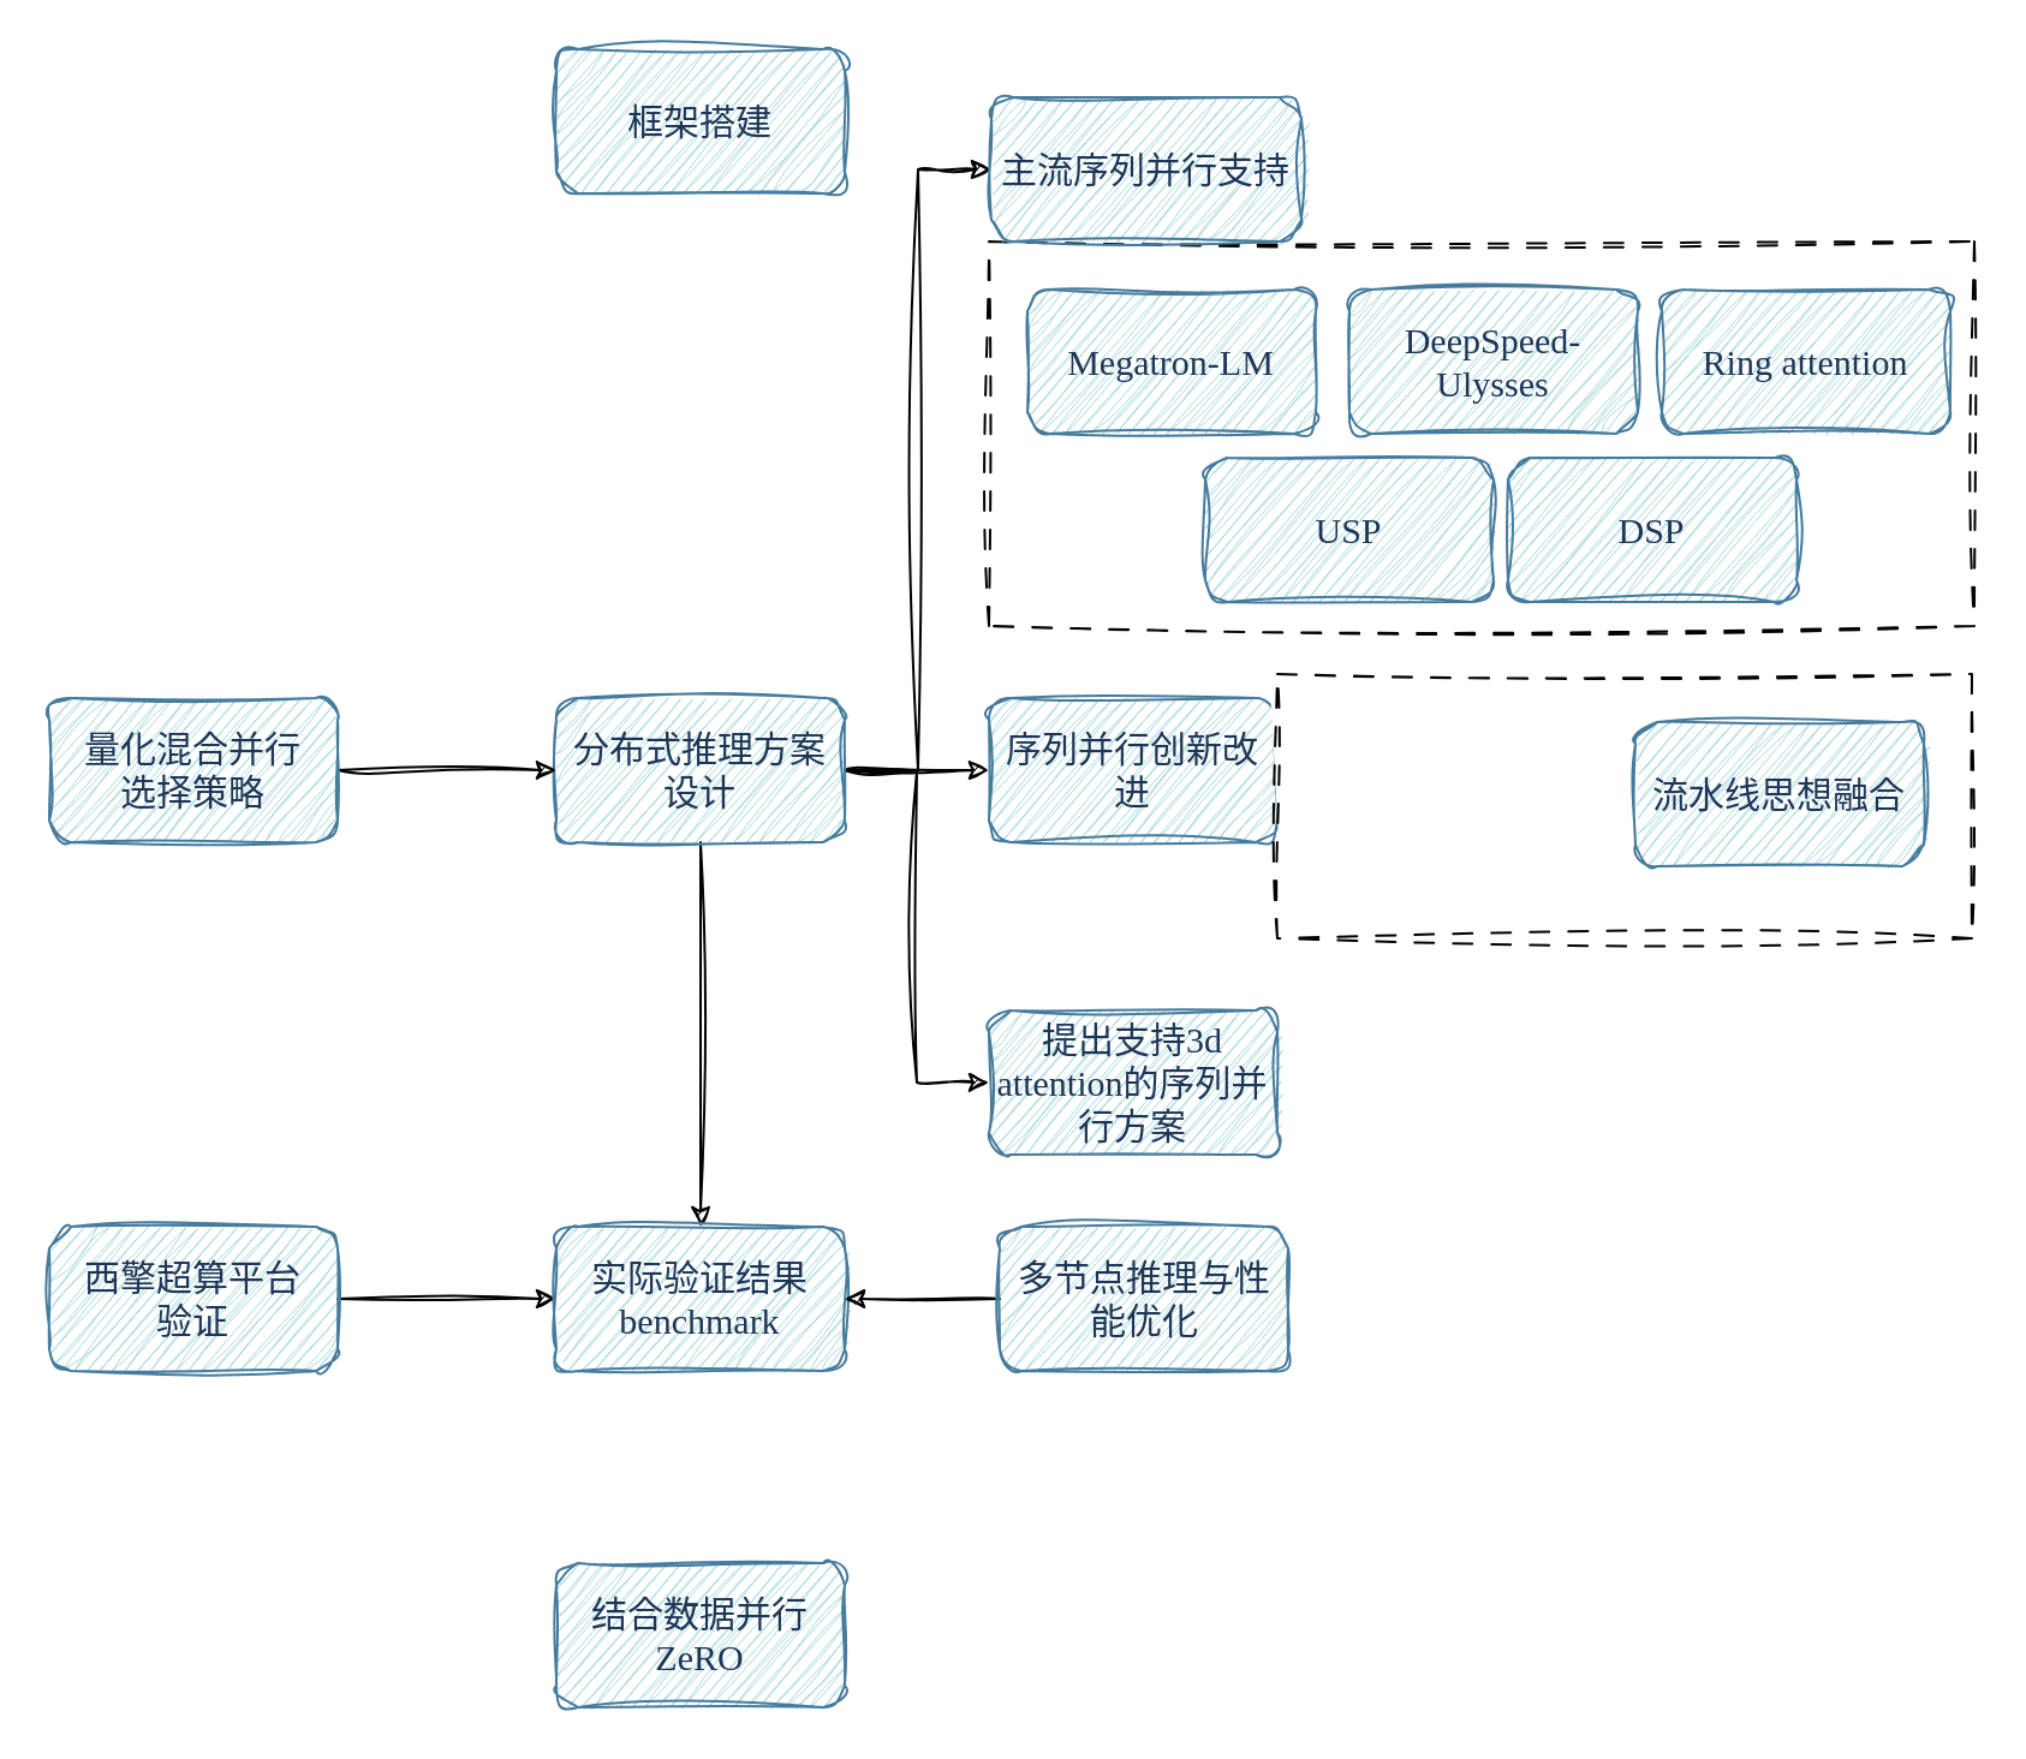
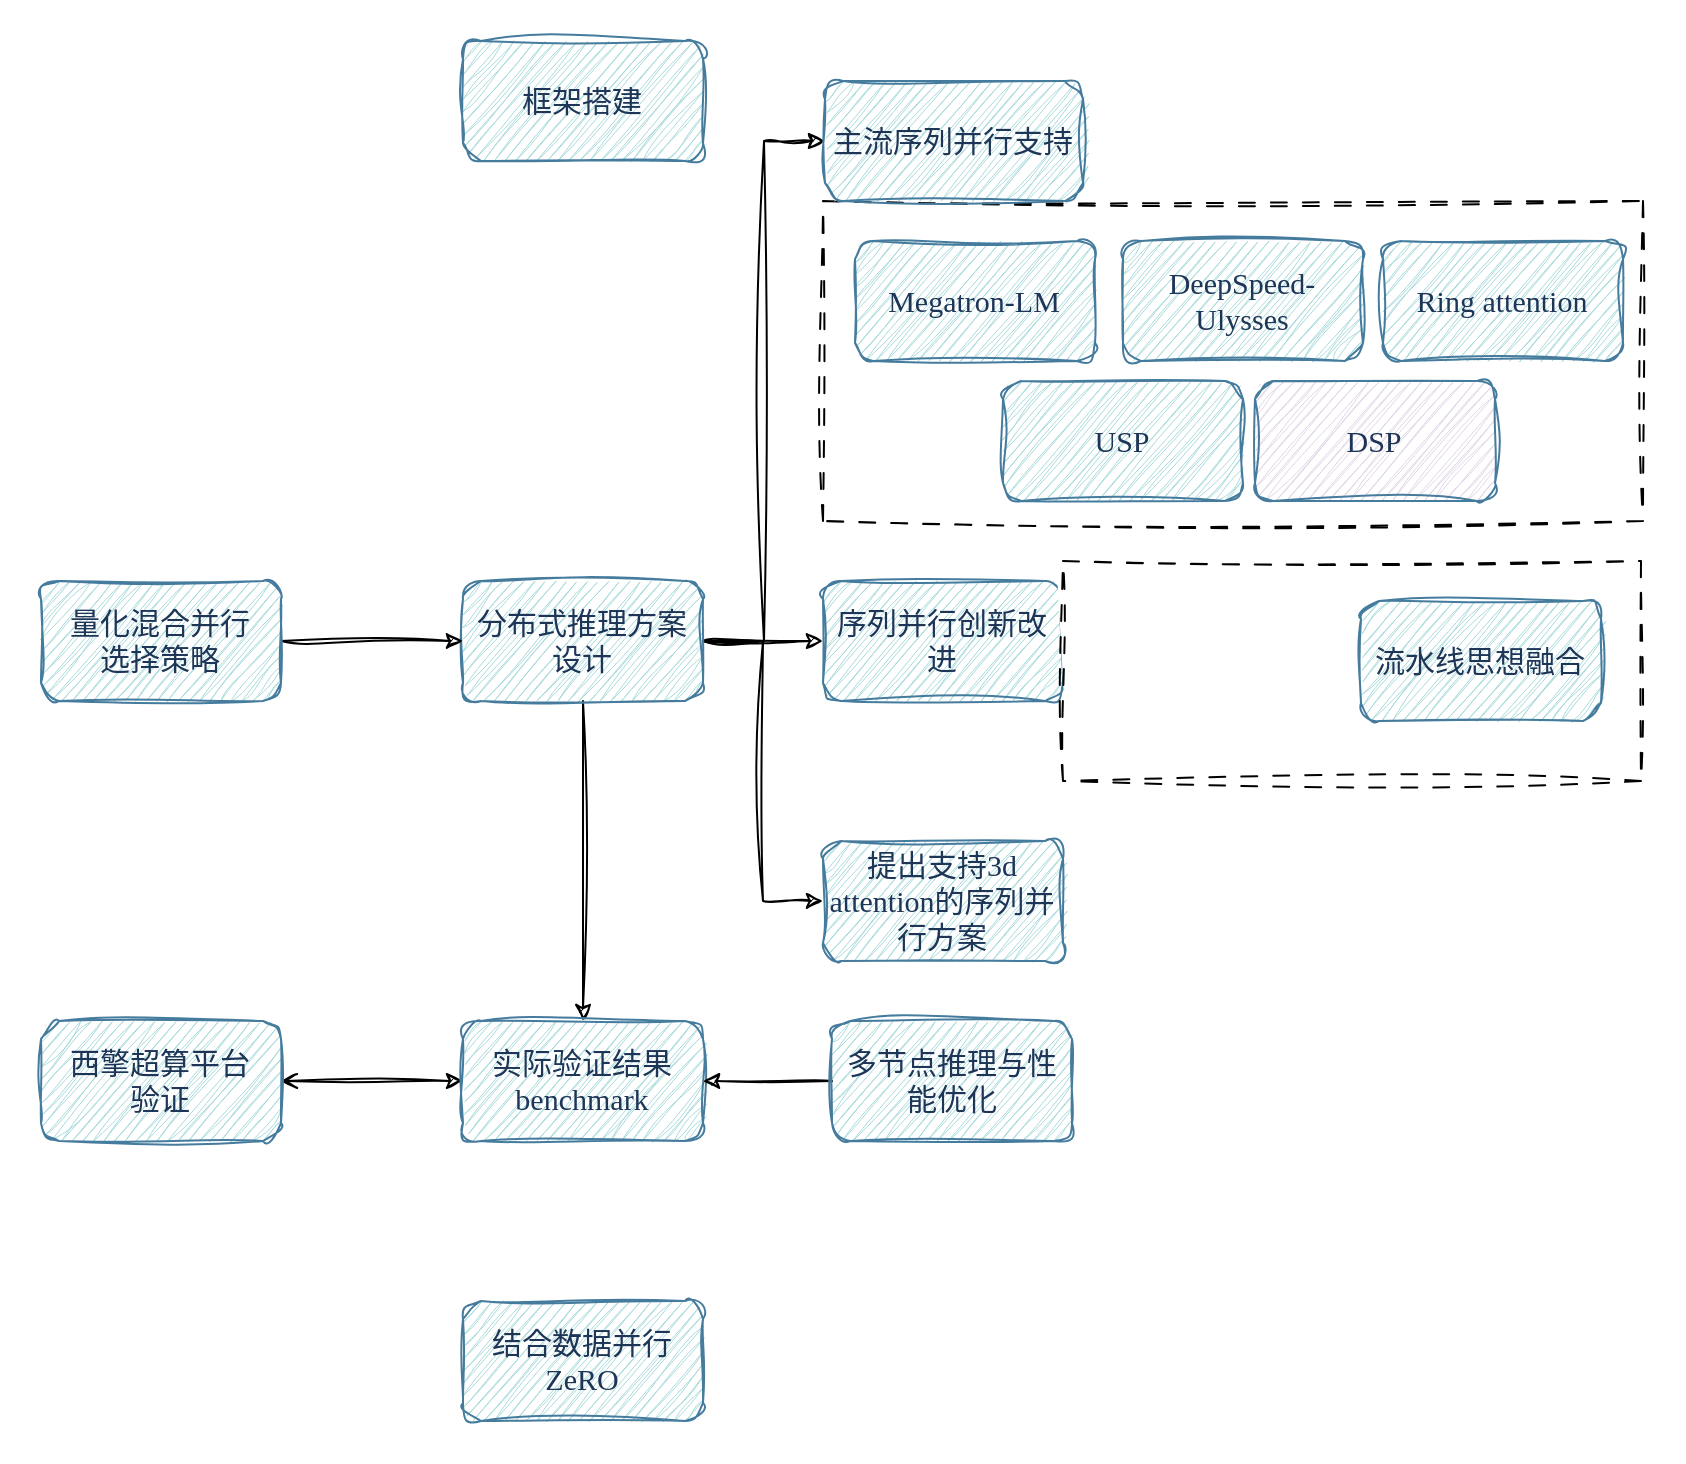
  <mxCell id="0" />
  <mxCell id="1" parent="0" />
  <mxCell id="2" value="&lt;span style=&quot;font-size: 15px;&quot;&gt;框架搭建&lt;/span&gt;" style="rounded=1;whiteSpace=wrap;html=1;labelBackgroundColor=none;fillColor=#A8DADC;strokeColor=#457B9D;fontColor=#1D3557;sketch=1;curveFitting=1;jiggle=2;fontFamily=Comic Sans MS;fontSize=15;" parent="1" vertex="1"><mxGeometry x="231" y="20" width="120" height="60" as="geometry" /></mxCell>
  <mxCell id="3" style="edgeStyle=orthogonalEdgeStyle;rounded=0;sketch=1;hachureGap=4;jiggle=2;curveFitting=1;orthogonalLoop=1;jettySize=auto;html=1;entryX=0;entryY=0.5;entryDx=0;entryDy=0;fontFamily=Comic Sans MS;fontSize=15;" parent="1" source="7" target="22" edge="1"><mxGeometry relative="1" as="geometry" /></mxCell>
  <mxCell id="4" style="edgeStyle=orthogonalEdgeStyle;rounded=0;sketch=1;hachureGap=4;jiggle=2;curveFitting=1;orthogonalLoop=1;jettySize=auto;html=1;entryX=0;entryY=0.5;entryDx=0;entryDy=0;fontFamily=Comic Sans MS;fontSize=15;" parent="1" source="7" target="10" edge="1"><mxGeometry relative="1" as="geometry" /></mxCell>
  <mxCell id="5" style="edgeStyle=orthogonalEdgeStyle;rounded=0;sketch=1;hachureGap=4;jiggle=2;curveFitting=1;orthogonalLoop=1;jettySize=auto;html=1;entryX=0;entryY=0.5;entryDx=0;entryDy=0;fontFamily=Comic Sans MS;fontSize=15;" parent="1" source="7" target="11" edge="1"><mxGeometry relative="1" as="geometry" /></mxCell>
  <mxCell id="6" style="edgeStyle=none;sketch=1;hachureGap=4;jiggle=2;curveFitting=1;html=1;entryX=0.5;entryY=0;entryDx=0;entryDy=0;fontFamily=Architects Daughter;fontSource=https%3A%2F%2Ffonts.googleapis.com%2Fcss%3Ffamily%3DArchitects%2BDaughter;fontSize=16;" edge="1" parent="1" source="7" target="9"><mxGeometry relative="1" as="geometry" /></mxCell>
  <mxCell id="7" value="&lt;span style=&quot;font-size: 15px;&quot;&gt;分布式推理方案设计&lt;/span&gt;" style="whiteSpace=wrap;html=1;rounded=1;labelBackgroundColor=none;fillColor=#A8DADC;strokeColor=#457B9D;fontColor=#1D3557;sketch=1;curveFitting=1;jiggle=2;fontFamily=Comic Sans MS;fontSize=15;" parent="1" vertex="1"><mxGeometry x="231" y="290" width="120" height="60" as="geometry" /></mxCell>
- <mxCell id="8" value="" style="edgeStyle=orthogonalEdgeStyle;rounded=0;sketch=1;hachureGap=4;jiggle=2;curveFitting=1;orthogonalLoop=1;jettySize=auto;html=1;fontFamily=Comic Sans MS;startArrow=classic;startFill=1;endArrow=none;endFill=0;fontSize=15;" parent="1" source="9" target="14" edge="1"><mxGeometry relative="1" as="geometry" /></mxCell>
+ <mxCell id="8" value="" style="edgeStyle=orthogonalEdgeStyle;rounded=0;sketch=1;hachureGap=4;jiggle=2;curveFitting=1;orthogonalLoop=1;jettySize=auto;html=1;fontFamily=Comic Sans MS;startArrow=classic;startFill=1;endArrow=open;endFill=0;fontSize=15;" parent="1" source="9" target="14" edge="1"><mxGeometry relative="1" as="geometry" /></mxCell>
  <mxCell id="9" value="&lt;span style=&quot;font-size: 15px;&quot;&gt;实际验证结果&lt;br&gt;benchmark&lt;br&gt;&lt;/span&gt;" style="whiteSpace=wrap;html=1;rounded=1;labelBackgroundColor=none;fillColor=#A8DADC;strokeColor=#457B9D;fontColor=#1D3557;sketch=1;curveFitting=1;jiggle=2;fontFamily=Comic Sans MS;fontSize=15;" parent="1" vertex="1"><mxGeometry x="231" y="510" width="120" height="60" as="geometry" /></mxCell>
  <mxCell id="10" value="序列并行创新改进" style="whiteSpace=wrap;html=1;rounded=1;labelBackgroundColor=none;fillColor=#A8DADC;strokeColor=#457B9D;fontColor=#1D3557;sketch=1;curveFitting=1;jiggle=2;fontFamily=Comic Sans MS;fontSize=15;" parent="1" vertex="1"><mxGeometry x="411" y="290" width="120" height="60" as="geometry" /></mxCell>
  <mxCell id="11" value="提出支持3d attention的序列并行方案" style="whiteSpace=wrap;html=1;rounded=1;labelBackgroundColor=none;fillColor=#A8DADC;strokeColor=#457B9D;fontColor=#1D3557;sketch=1;curveFitting=1;jiggle=2;fontFamily=Comic Sans MS;fontSize=15;" parent="1" vertex="1"><mxGeometry x="411" y="420" width="120" height="60" as="geometry" /></mxCell>
  <mxCell id="12" value="" style="rounded=0;whiteSpace=wrap;html=1;sketch=1;hachureGap=4;jiggle=2;curveFitting=1;fontFamily=Comic Sans MS;dashed=1;dashPattern=8 8;fontSize=15;" parent="1" vertex="1"><mxGeometry x="531" y="280" width="289" height="110" as="geometry" /></mxCell>
  <mxCell id="13" value="流水线思想融合" style="whiteSpace=wrap;html=1;rounded=1;labelBackgroundColor=none;fillColor=#A8DADC;strokeColor=#457B9D;fontColor=#1D3557;sketch=1;curveFitting=1;jiggle=2;fontFamily=Comic Sans MS;fontSize=15;" parent="1" vertex="1"><mxGeometry x="680" y="300" width="120" height="60" as="geometry" /></mxCell>
  <mxCell id="14" value="&lt;span style=&quot;font-size: 15px;&quot;&gt;西擎超算平台&lt;br&gt;验证&lt;br&gt;&lt;/span&gt;" style="whiteSpace=wrap;html=1;rounded=1;labelBackgroundColor=none;fillColor=#A8DADC;strokeColor=#457B9D;fontColor=#1D3557;sketch=1;curveFitting=1;jiggle=2;fontFamily=Comic Sans MS;fontSize=15;" parent="1" vertex="1"><mxGeometry x="20" y="510" width="120" height="60" as="geometry" /></mxCell>
  <mxCell id="15" value="" style="edgeStyle=orthogonalEdgeStyle;rounded=0;sketch=1;hachureGap=4;jiggle=2;curveFitting=1;orthogonalLoop=1;jettySize=auto;html=1;fontFamily=Architects Daughter;fontSource=https%3A%2F%2Ffonts.googleapis.com%2Fcss%3Ffamily%3DArchitects%2BDaughter;fontSize=15;" parent="1" source="16" target="7" edge="1"><mxGeometry relative="1" as="geometry" /></mxCell>
  <mxCell id="16" value="&lt;span style=&quot;font-size: 15px;&quot;&gt;量化混合并行&lt;br&gt;选择策略&lt;/span&gt;" style="whiteSpace=wrap;html=1;rounded=1;labelBackgroundColor=none;fillColor=#A8DADC;strokeColor=#457B9D;fontColor=#1D3557;sketch=1;curveFitting=1;jiggle=2;fontFamily=Comic Sans MS;fontSize=15;" parent="1" vertex="1"><mxGeometry x="20" y="290" width="120" height="60" as="geometry" /></mxCell>
  <mxCell id="17" style="edgeStyle=none;sketch=1;hachureGap=4;jiggle=2;curveFitting=1;html=1;entryX=1;entryY=0.5;entryDx=0;entryDy=0;fontFamily=Architects Daughter;fontSource=https%3A%2F%2Ffonts.googleapis.com%2Fcss%3Ffamily%3DArchitects%2BDaughter;fontSize=16;" edge="1" parent="1" source="18" target="9"><mxGeometry relative="1" as="geometry" /></mxCell>
  <mxCell id="18" value="&lt;span style=&quot;font-size: 15px;&quot;&gt;多节点推理与性能优化&lt;/span&gt;" style="whiteSpace=wrap;html=1;rounded=1;labelBackgroundColor=none;fillColor=#A8DADC;strokeColor=#457B9D;fontColor=#1D3557;sketch=1;curveFitting=1;jiggle=2;fontFamily=Comic Sans MS;fontSize=15;" vertex="1" parent="1"><mxGeometry x="415.5" y="510" width="120" height="60" as="geometry" /></mxCell>
  <mxCell id="19" value="&lt;span style=&quot;font-size: 15px;&quot;&gt;结合数据并行&lt;br&gt;ZeRO&lt;br&gt;&lt;/span&gt;" style="whiteSpace=wrap;html=1;rounded=1;labelBackgroundColor=none;fillColor=#A8DADC;strokeColor=#457B9D;fontColor=#1D3557;sketch=1;curveFitting=1;jiggle=2;fontFamily=Comic Sans MS;fontSize=15;hachureGap=4;fontSource=https%3A%2F%2Ffonts.googleapis.com%2Fcss%3Ffamily%3DArchitects%2BDaughter;" vertex="1" parent="1"><mxGeometry x="231" y="650" width="120" height="60" as="geometry" /></mxCell>
  <mxCell id="20" value="" style="group" vertex="1" connectable="0" parent="1"><mxGeometry x="411" y="40" width="410" height="220" as="geometry" /></mxCell>
  <mxCell id="21" value="" style="rounded=0;whiteSpace=wrap;html=1;sketch=1;hachureGap=4;jiggle=2;curveFitting=1;fontFamily=Comic Sans MS;dashed=1;dashPattern=8 8;fontSize=15;" parent="20" vertex="1"><mxGeometry y="60" width="410" height="160" as="geometry" /></mxCell>
  <mxCell id="22" value="主流序列并行支持" style="whiteSpace=wrap;html=1;rounded=1;labelBackgroundColor=none;fillColor=#A8DADC;strokeColor=#457B9D;fontColor=#1D3557;sketch=1;curveFitting=1;jiggle=2;fontFamily=Comic Sans MS;fontSize=15;" parent="20" vertex="1"><mxGeometry x="1" width="129" height="60" as="geometry" /></mxCell>
  <mxCell id="23" value="DeepSpeed-Ulysses" style="whiteSpace=wrap;html=1;rounded=1;labelBackgroundColor=none;fillColor=#A8DADC;strokeColor=#457B9D;fontColor=#1D3557;sketch=1;curveFitting=1;jiggle=2;fontFamily=Comic Sans MS;fontSize=15;" parent="20" vertex="1"><mxGeometry x="150" y="80" width="120" height="60" as="geometry" /></mxCell>
  <mxCell id="24" value="Megatron-LM" style="whiteSpace=wrap;html=1;rounded=1;labelBackgroundColor=none;fillColor=#A8DADC;strokeColor=#457B9D;fontColor=#1D3557;sketch=1;curveFitting=1;jiggle=2;fontFamily=Comic Sans MS;fontSize=15;" parent="20" vertex="1"><mxGeometry x="16" y="80" width="120" height="60" as="geometry" /></mxCell>
  <mxCell id="25" value="Ring attention" style="whiteSpace=wrap;html=1;rounded=1;labelBackgroundColor=none;fillColor=#A8DADC;strokeColor=#457B9D;fontColor=#1D3557;sketch=1;curveFitting=1;jiggle=2;fontFamily=Comic Sans MS;fontSize=15;" parent="20" vertex="1"><mxGeometry x="280" y="80" width="120" height="60" as="geometry" /></mxCell>
  <mxCell id="26" value="USP" style="whiteSpace=wrap;html=1;rounded=1;labelBackgroundColor=none;fillColor=#A8DADC;strokeColor=#457B9D;fontColor=#1D3557;sketch=1;curveFitting=1;jiggle=2;fontFamily=Comic Sans MS;fontSize=15;" parent="20" vertex="1"><mxGeometry x="90" y="150" width="120" height="60" as="geometry" /></mxCell>
- <mxCell id="27" value="DSP" style="whiteSpace=wrap;html=1;rounded=1;labelBackgroundColor=none;fillColor=#A8DADC;strokeColor=#457B9D;fontColor=#1D3557;sketch=1;curveFitting=1;jiggle=2;fontFamily=Comic Sans MS;fontSize=15;" parent="20" vertex="1"><mxGeometry x="216" y="150" width="120" height="60" as="geometry" /></mxCell>
+ <mxCell id="27" value="DSP" style="whiteSpace=wrap;html=1;rounded=1;labelBackgroundColor=none;fillColor=#e1d5e7;strokeColor=#457B9D;fontColor=#1D3557;sketch=1;curveFitting=1;jiggle=2;fontFamily=Comic Sans MS;fontSize=15;" parent="20" vertex="1"><mxGeometry x="216" y="150" width="120" height="60" as="geometry" /></mxCell>
